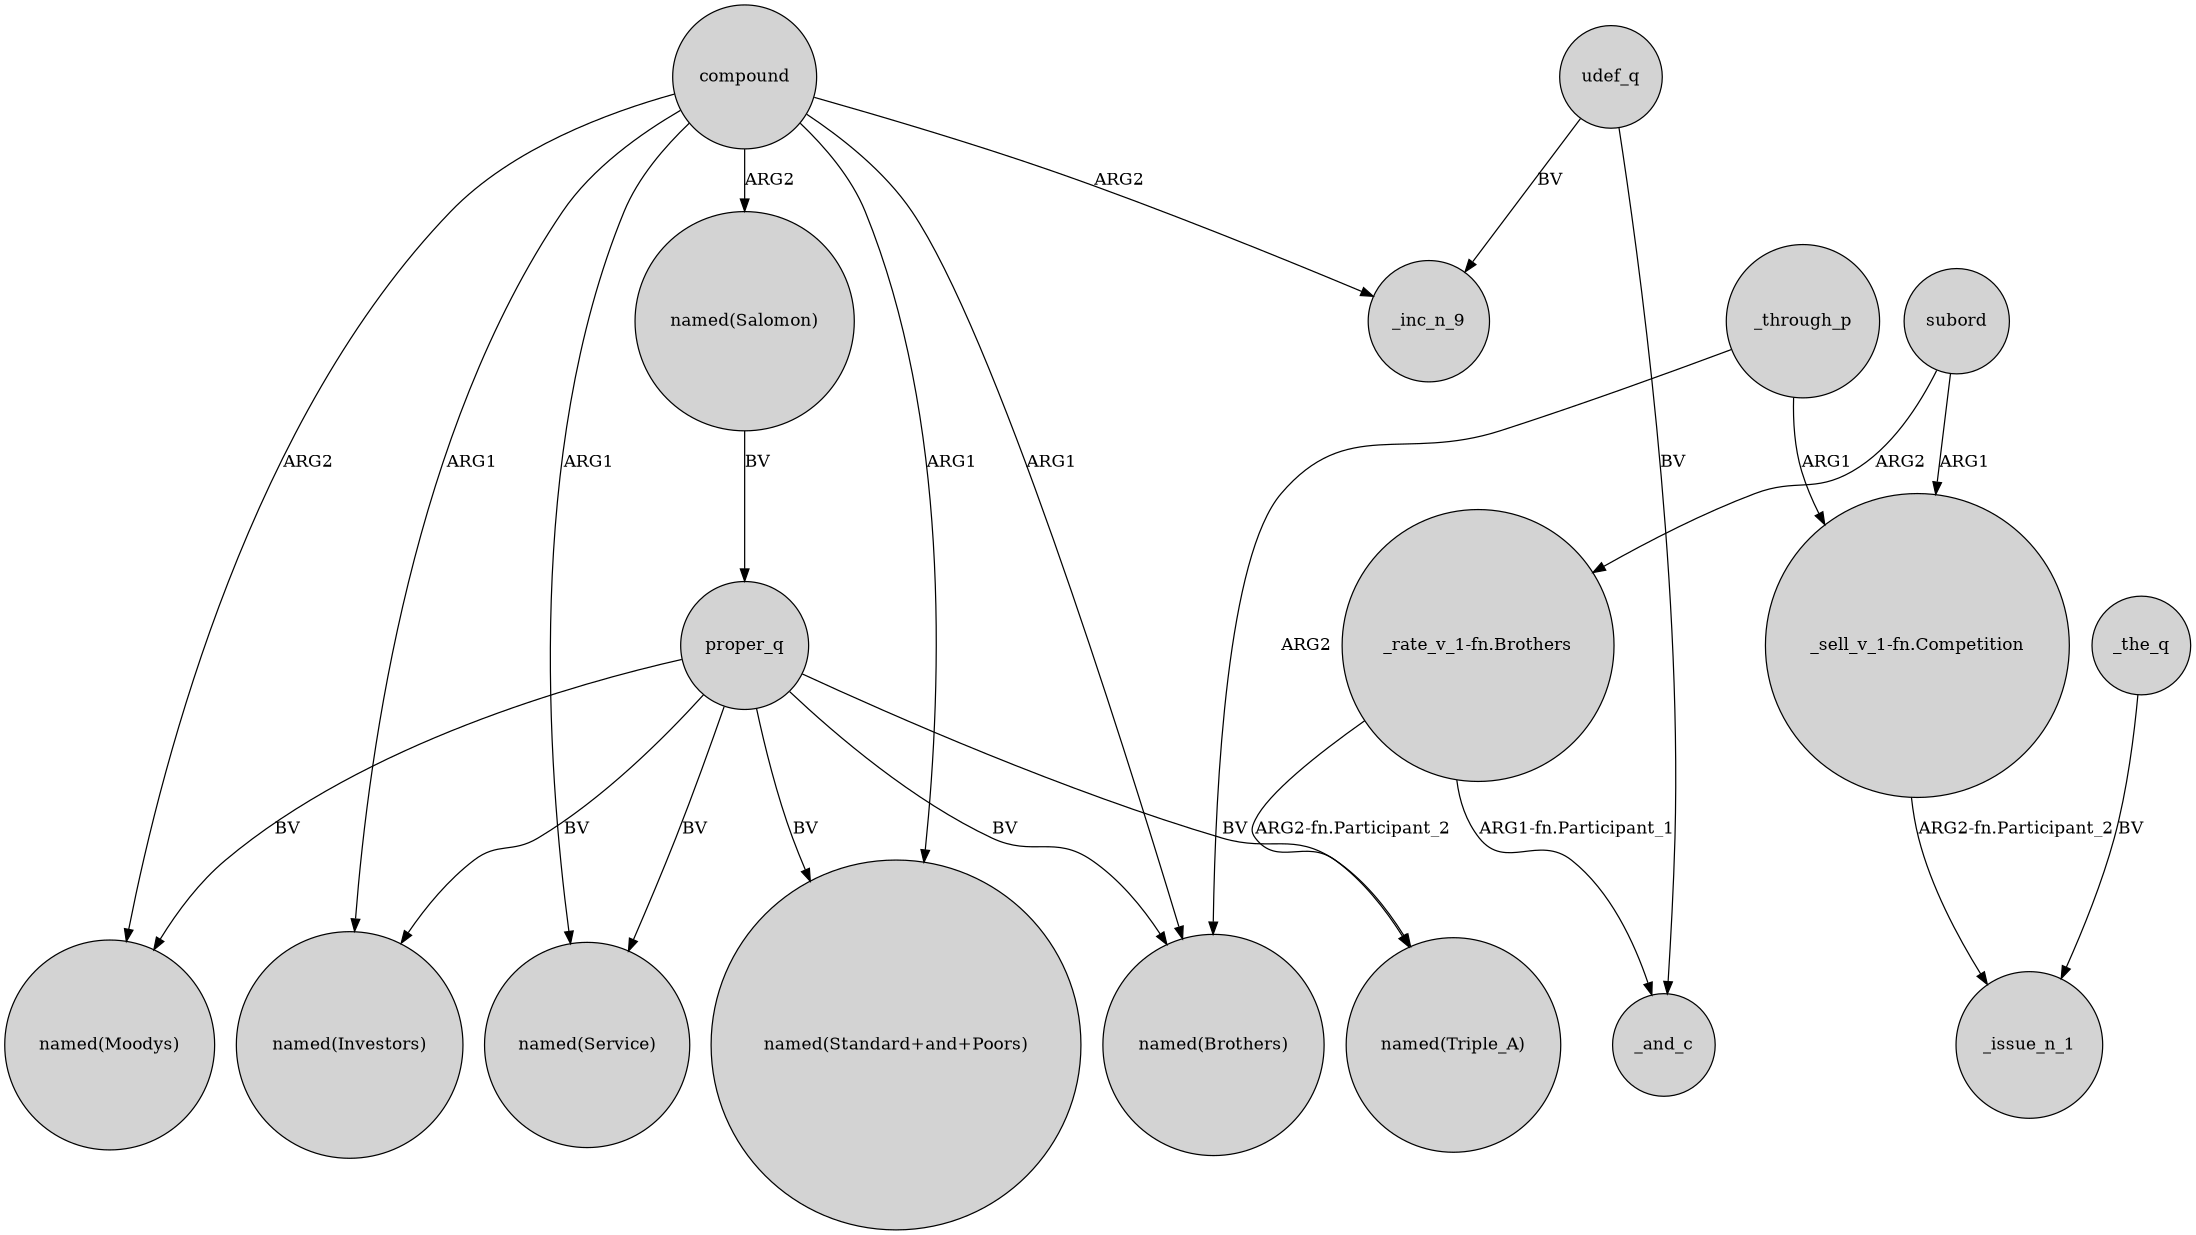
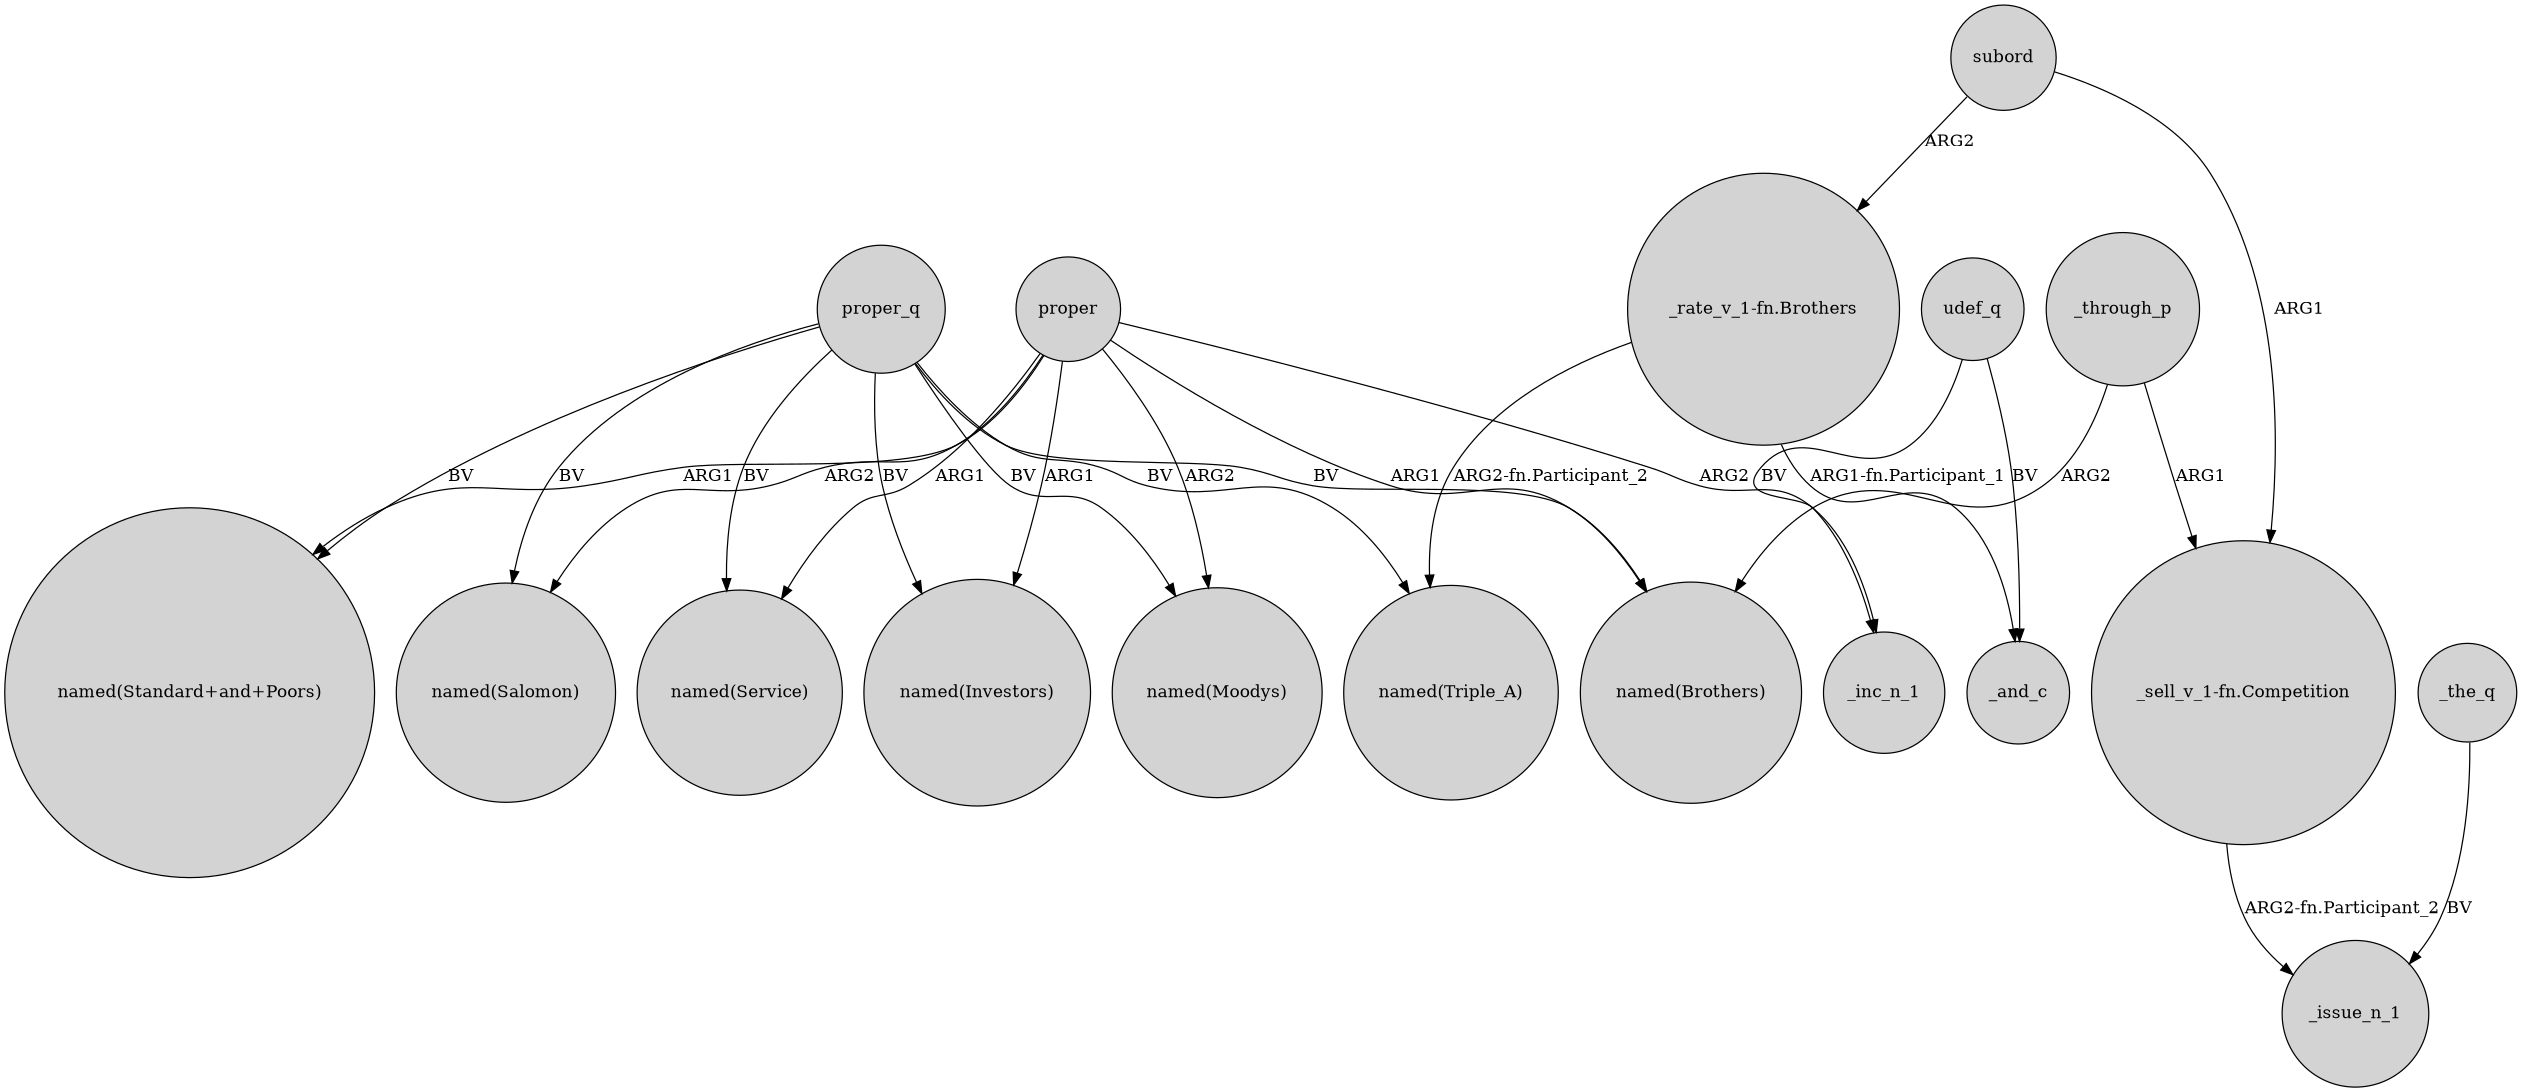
  digraph {
    node [shape=circle style=filled]
    n1 [label="_rate_v_1-fn.Brothers"]
    subord
    "_sell_v_1-fn.Competition"
    "named(Triple_A)"
    _and_c
    _issue_n_1
-   compound
+   compound [label=proper]
    "named(Salomon)"
    "named(Standard+and+Poors)"
    "named(Moodys)"
    "named(Investors)"
    "named(Service)"
-   _inc_n_1 [label=_inc_n_9]
+   _inc_n_1
    "named(Brothers)"
    proper_q
    udef_q
    _through_p
    _the_q
    n1 -> "named(Triple_A)" [label="ARG2-fn.Participant_2"]
    n1 -> _and_c [label="ARG1-fn.Participant_1"]
    subord -> n1 [label=ARG2]
    subord -> "_sell_v_1-fn.Competition" [label=ARG1]
    "_sell_v_1-fn.Competition" -> _issue_n_1 [label="ARG2-fn.Participant_2"]
    compound -> "named(Salomon)" [label=ARG2]
    compound -> "named(Standard+and+Poors)" [label=ARG1]
    compound -> "named(Moodys)" [label=ARG2]
    compound -> "named(Investors)" [label=ARG1]
    compound -> "named(Service)" [label=ARG1]
    compound -> _inc_n_1 [label=ARG2]
    compound -> "named(Brothers)" [label=ARG1]
    proper_q -> "named(Triple_A)" [label=BV]
-   "named(Salomon)" -> proper_q [label=BV]
+   proper_q -> "named(Salomon)" [label=BV]
    proper_q -> "named(Standard+and+Poors)" [label=BV]
    proper_q -> "named(Moodys)" [label=BV]
    proper_q -> "named(Investors)" [label=BV]
    proper_q -> "named(Service)" [label=BV]
    proper_q -> "named(Brothers)" [label=BV]
    udef_q -> _and_c [label=BV]
    udef_q -> _inc_n_1 [label=BV]
    _through_p -> "_sell_v_1-fn.Competition" [label=ARG1]
    _through_p -> "named(Brothers)" [label=ARG2]
    _the_q -> _issue_n_1 [label=BV]
  }
